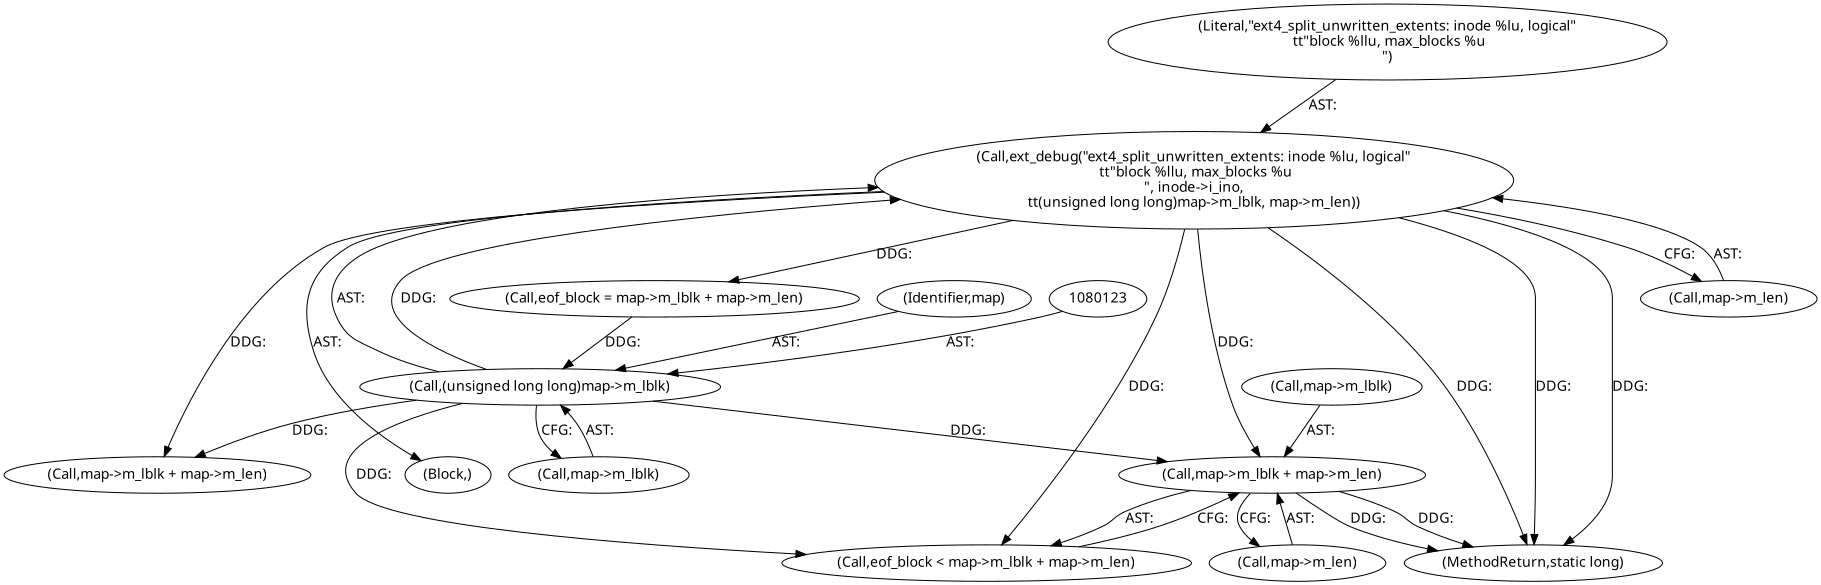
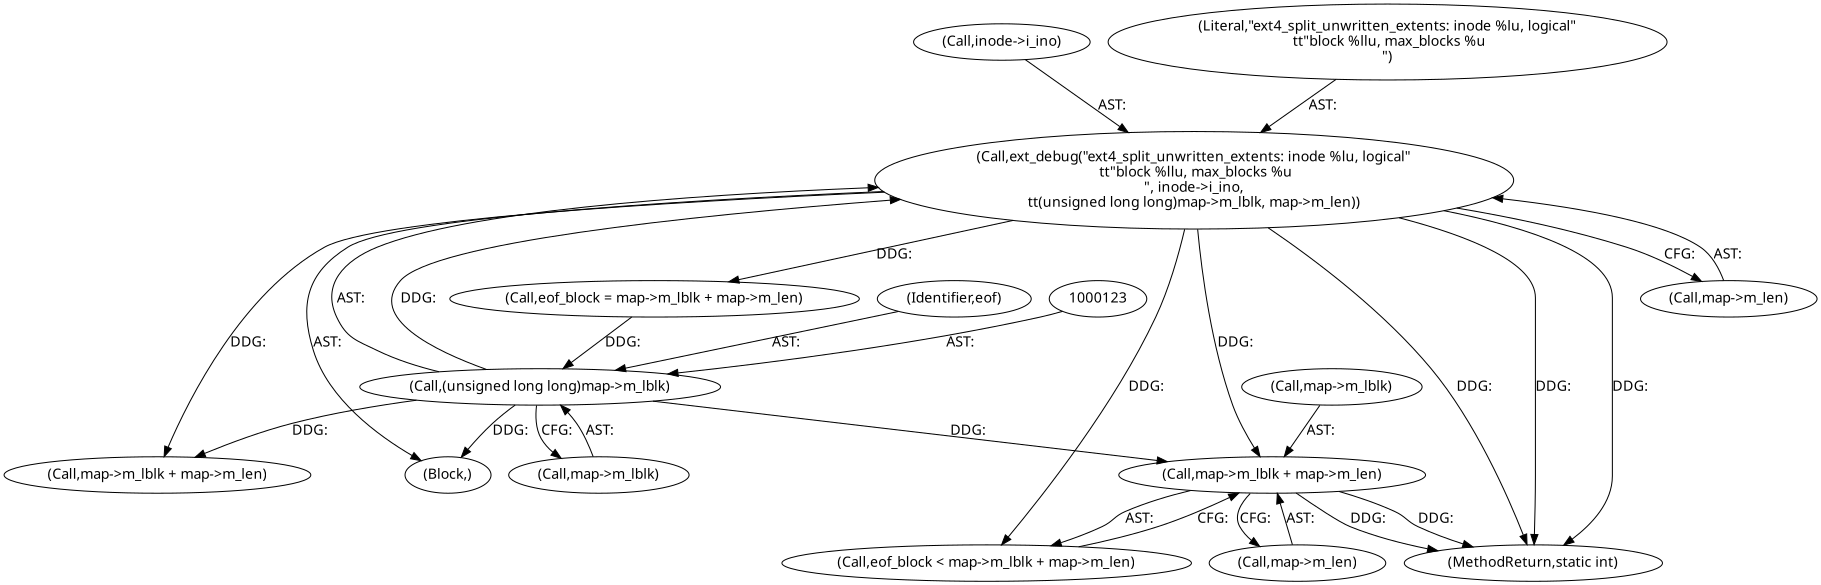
  digraph {
    fontname="Noto Sans"
    node [fontname="Noto Sans"]
    edge [fontname="Noto Sans"]
    n1 [label="(Call,map->m_lblk + map->m_len)"]
    n2 [label="(Call,map->m_len)"]
-   n3 [label="(MethodReturn,static long)"]
+   n3 [label="(MethodReturn,static int)"]
    n4 [label="(Call,eof_block < map->m_lblk + map->m_len)"]
    n5 [label="(Call,(unsigned long long)map->m_lblk)"]
    n6 [label="(Call,ext_debug(\"ext4_split_unwritten_extents: inode %lu, logical\"\n \t\t\"block %llu, max_blocks %u\n\", inode->i_ino,\n\t\t(unsigned long long)map->m_lblk, map->m_len))"]
    n7 [label="(Call,map->m_lblk + map->m_len)"]
    n8 [label="(Call,map->m_lblk)"]
    n9 [label="(Call,eof_block = map->m_lblk + map->m_len)"]
    n10 [label="(Block,)"]
    n11 [label="(Call,map->m_len)"]
-   n12 [label="(Identifier,map)"]
+   n12 [label="(Identifier,eof)"]
+   n13 [label="(Call,inode->i_ino)"]
    n14 [label="(Call,map->m_lblk)"]
    n15 [label="(Literal,\"ext4_split_unwritten_extents: inode %lu, logical\"\n \t\t\"block %llu, max_blocks %u\n\")"]
-   1000123 [label=1080123]
+   1000123
    n1 -> n2 [label="CFG: "]
    n1 -> n3 [label="DDG: "]
    n1 -> n3 [label="DDG: "]
    n1 -> n4 [label="AST: "]
    n2 -> n1 [label="AST: "]
    n4 -> n1 [label="CFG: "]
    n5 -> n1 [label="DDG: "]
-   n5 -> n4 [label="DDG: "]
+   n5 -> n10 [label="DDG: "]
    n5 -> n6 [label="AST: "]
    n5 -> n6 [label="DDG: "]
    n5 -> n7 [label="DDG: "]
    n5 -> n8 [label="CFG: "]
    n6 -> n1 [label="DDG: "]
    n6 -> n3 [label="DDG: "]
    n6 -> n3 [label="DDG: "]
    n6 -> n3 [label="DDG: "]
    n6 -> n4 [label="DDG: "]
    n6 -> n7 [label="DDG: "]
    n6 -> n9 [label="DDG: "]
    n6 -> n10 [label="AST: "]
    n6 -> n11 [label="CFG: "]
    n8 -> n5 [label="AST: "]
    n9 -> n5 [label="DDG: "]
    n11 -> n6 [label="AST: "]
    n12 -> n5 [label="AST: "]
+   n13 -> n6 [label="AST: "]
    n14 -> n1 [label="AST: "]
    n15 -> n6 [label="AST: "]
    1000123 -> n5 [label="AST: "]
  }
